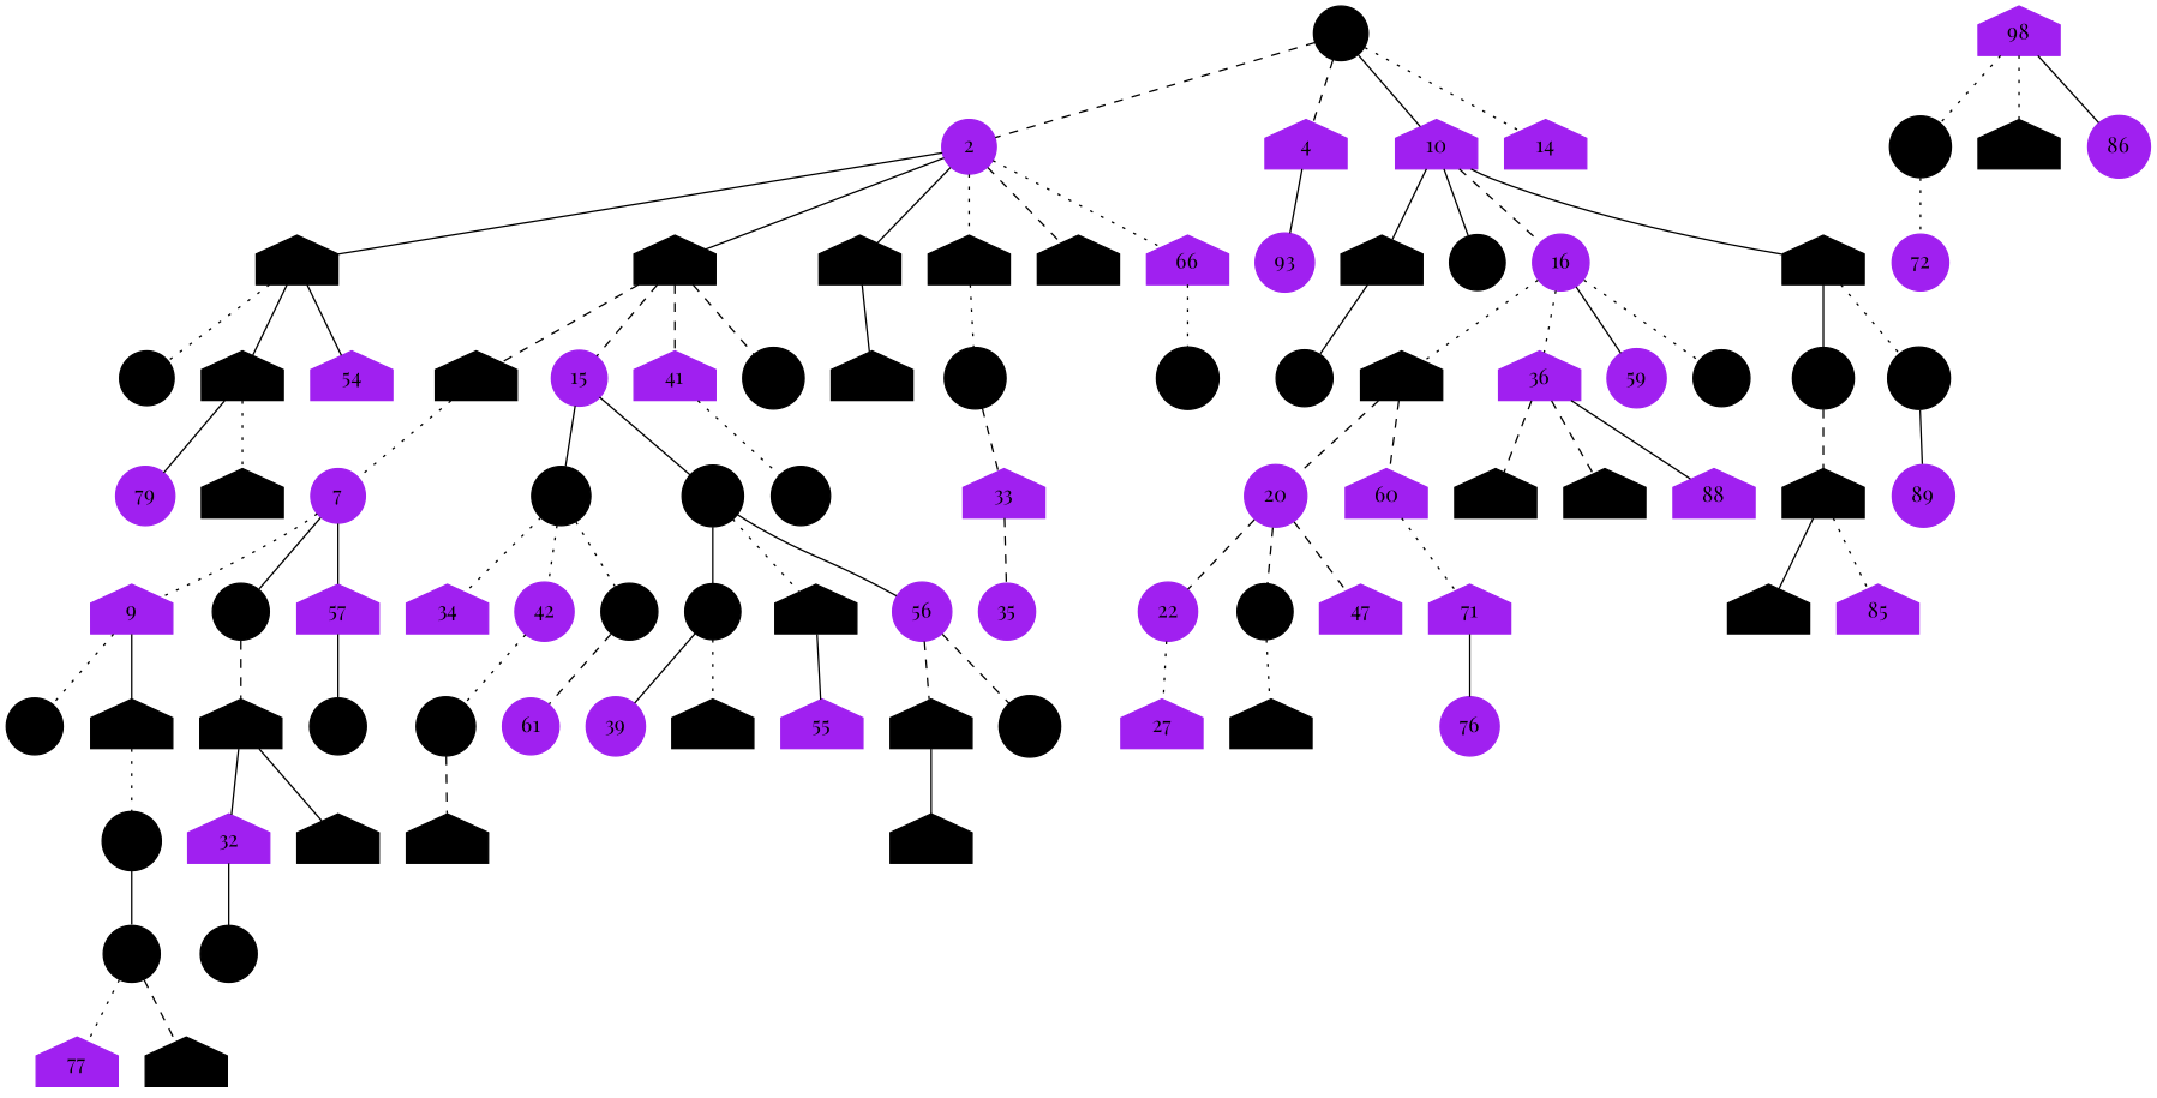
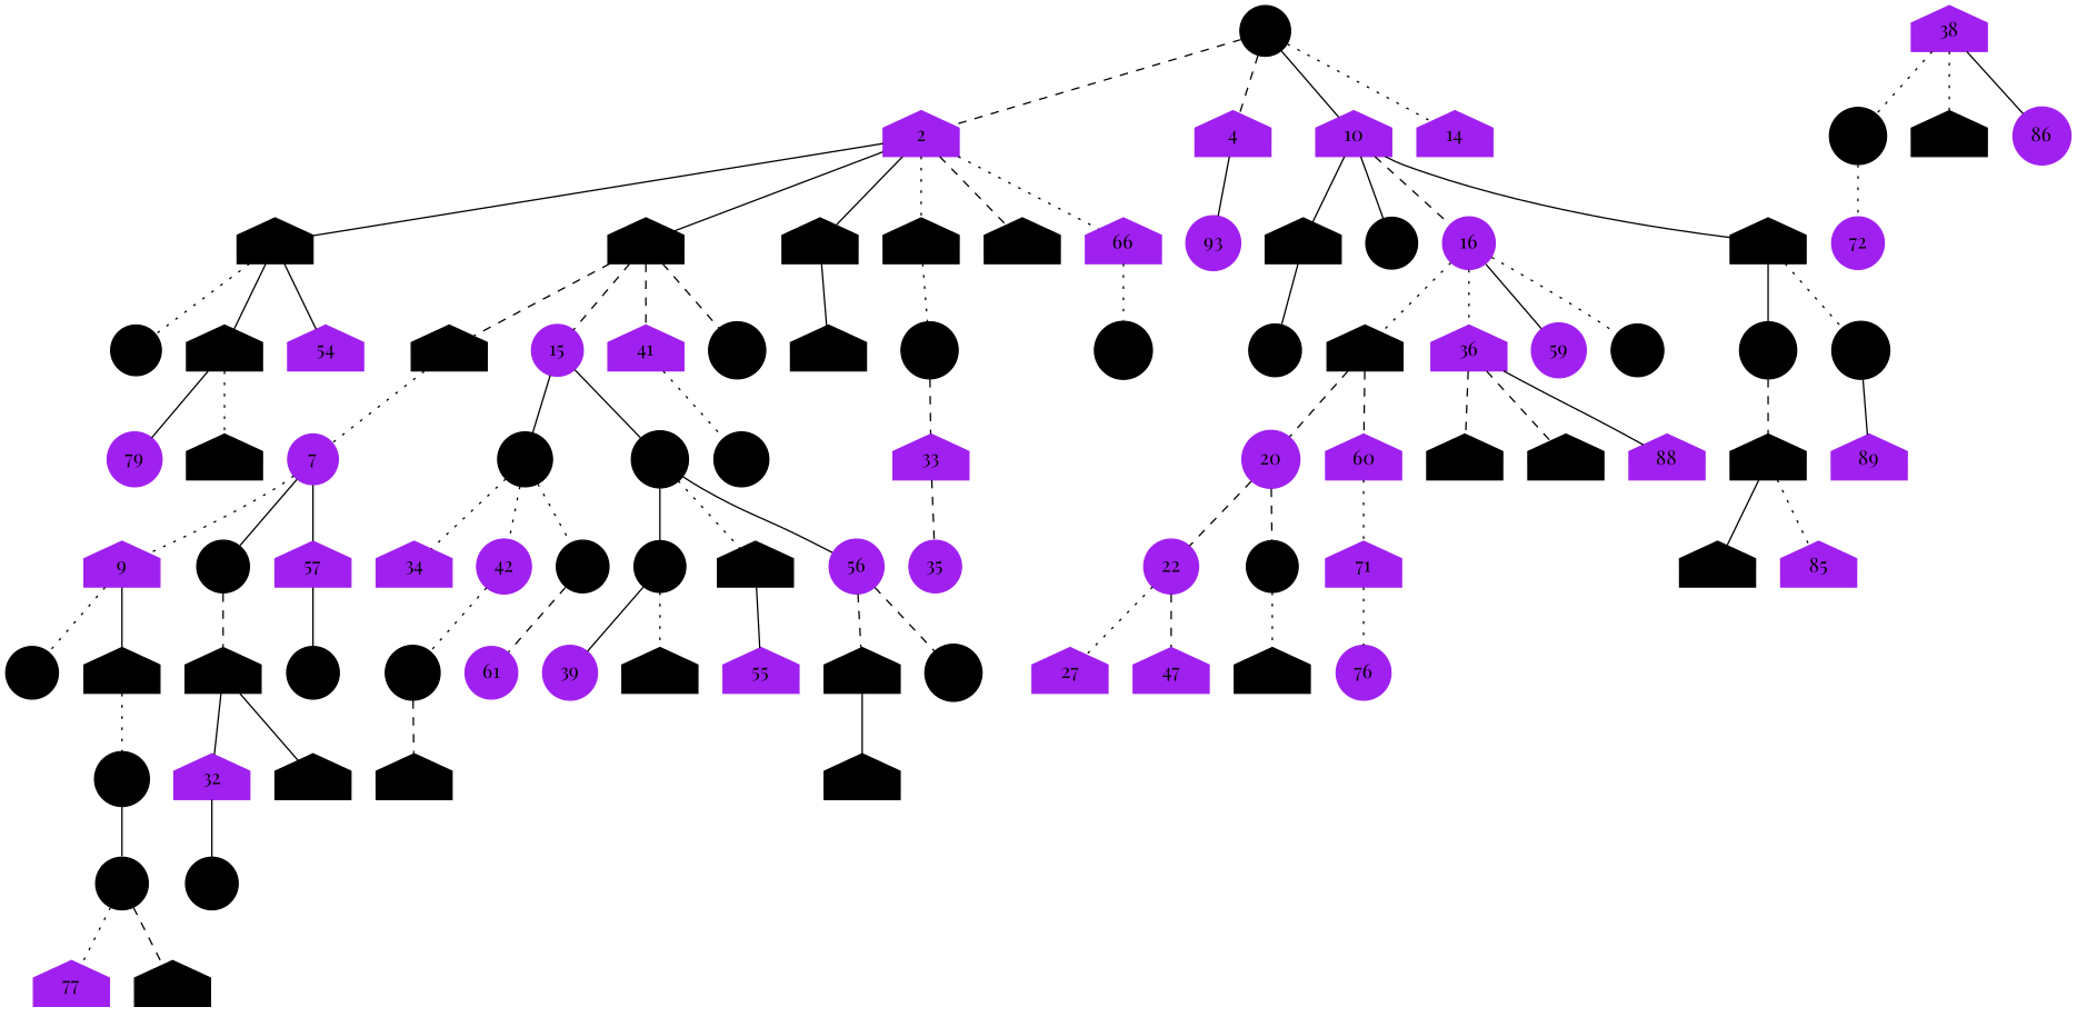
  graph {
    fontname="Playfair Display"
    node [color=black fontname="Playfair Display" shape=house style=filled]
    edge [fontname="Playfair Display" style=solid]
    1 [shape=circle]
-   2 [color=purple shape=circle]
+   2 [color=purple]
    4 [color=purple]
    10 [color=purple]
    14 [color=purple]
    3
    5
    12
    21
    23
    66 [color=purple]
    93 [color=purple shape=circle]
    11
    13 [shape=circle]
    16 [color=purple shape=circle]
    25
    8 [shape=circle]
    19
    54 [color=purple]
    6
    15 [color=purple shape=circle]
    41 [color=purple]
    48 [shape=circle]
    43
    29 [shape=circle]
-   38 [color=purple label=98]
+   38 [color=purple]
    70 [shape=circle]
    78
    86 [color=purple shape=circle]
    90 [shape=circle]
    79 [color=purple shape=circle]
    87
    7 [color=purple shape=circle]
    24 [shape=circle]
    26 [shape=circle]
    83 [shape=circle]
    9 [color=purple]
    18 [shape=circle]
    57 [color=purple]
    37 [shape=circle]
    46
    30
    91 [shape=circle]
    63 [shape=circle]
    52 [shape=circle]
    17
    36 [color=purple]
    59 [color=purple shape=circle]
    81 [shape=circle]
    50 [shape=circle]
    80 [shape=circle]
    34 [color=purple]
    42 [color=purple shape=circle]
    45 [shape=circle]
    31 [shape=circle]
    44
    56 [color=purple shape=circle]
    20 [color=purple shape=circle]
    60 [color=purple]
    40
    49
    88 [color=purple]
    22 [color=purple shape=circle]
    51 [shape=circle]
    71 [color=purple]
    32 [color=purple]
    92
    27 [color=purple]
    47 [color=purple]
    73
    33 [color=purple]
    58 [shape=circle]
    61 [color=purple shape=circle]
    67
-   89 [color=purple shape=circle]
+   89 [color=purple]
    39 [color=purple shape=circle]
    65
    55 [color=purple]
    69
    82 [shape=circle]
    35 [color=purple shape=circle]
    53 [shape=circle]
    72 [color=purple shape=circle]
    64
    75 [shape=circle]
    68
    85 [color=purple]
    74
    76 [color=purple shape=circle]
    77 [color=purple]
    84
    1 -- 2 [style=dashed]
    1 -- 4 [style=dashed]
    1 -- 10
    1 -- 14 [style=dotted]
    2 -- 3
    2 -- 5
    2 -- 12
    2 -- 21 [style=dotted]
    2 -- 23 [style=dashed]
    2 -- 66 [style=dotted]
    4 -- 93
    10 -- 11
    10 -- 13
    10 -- 16 [style=dashed]
    10 -- 25
    3 -- 8 [style=dotted]
    3 -- 19
    3 -- 54
    5 -- 6 [style=dashed]
    5 -- 15 [style=dashed]
    5 -- 41 [style=dashed]
    5 -- 48 [style=dashed]
    12 -- 43
    21 -- 29 [style=dotted]
    66 -- 90 [style=dotted]
    11 -- 52
    16 -- 17 [style=dotted]
    16 -- 36 [style=dotted]
    16 -- 59
    16 -- 81 [style=dotted]
    25 -- 50
    25 -- 80 [style=dotted]
    19 -- 79
    19 -- 87 [style=dotted]
    6 -- 7 [style=dotted]
    15 -- 24
    15 -- 26
    41 -- 83 [style=dotted]
    29 -- 33 [style=dashed]
    38 -- 70 [style=dotted]
    38 -- 78 [style=dotted]
    38 -- 86
    70 -- 72 [style=dotted]
    7 -- 9 [style=dotted]
    7 -- 18
    7 -- 57
    24 -- 34 [style=dotted]
    24 -- 42 [style=dotted]
    24 -- 45 [style=dotted]
    26 -- 31
    26 -- 44 [style=dotted]
    26 -- 56
    9 -- 37 [style=dotted]
    9 -- 46
    18 -- 30 [style=dashed]
    57 -- 91
    46 -- 63 [style=dotted]
    30 -- 32
    30 -- 92
    63 -- 75
    17 -- 20 [style=dashed]
    17 -- 60 [style=dashed]
    36 -- 40 [style=dashed]
    36 -- 49 [style=dashed]
    36 -- 88
    50 -- 67 [style=dashed]
    80 -- 89
    42 -- 58 [style=dotted]
    45 -- 61 [style=dashed]
    31 -- 39
    31 -- 65 [style=dotted]
    44 -- 55
    56 -- 69 [style=dashed]
    56 -- 82 [style=dashed]
    20 -- 22 [style=dashed]
    20 -- 51 [style=dashed]
    60 -- 71 [style=dotted]
    22 -- 27 [style=dotted]
-   20 -- 47 [style=dashed]
+   22 -- 47 [style=dashed]
    51 -- 73 [style=dotted]
-   71 -- 76
+   71 -- 76 [style=dotted]
    32 -- 53
    33 -- 35 [style=dashed]
    58 -- 64 [style=dashed]
    67 -- 68
    67 -- 85 [style=dotted]
    69 -- 74
    75 -- 77 [style=dotted]
    75 -- 84 [style=dashed]
  }
